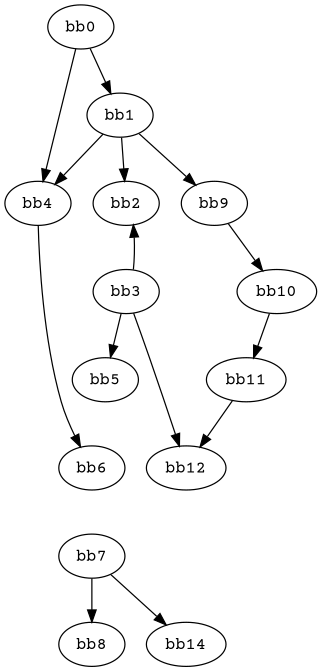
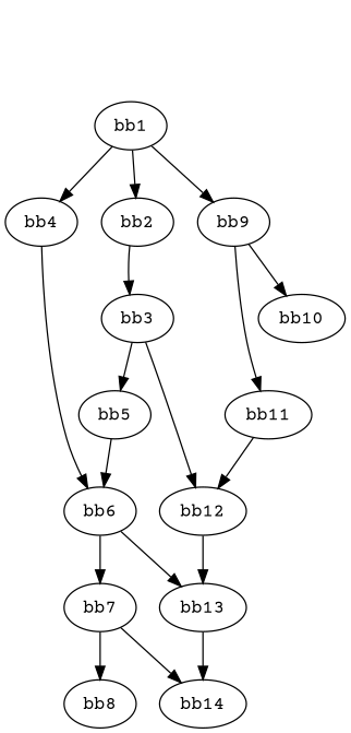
  digraph {
    fontname="Courier Prime"
    node [fontname="Courier Prime"]
    edge [fontname="Courier Prime"]
-   n1 [label="bb0\l"]
    n2 [label="bb1\l"]
    n3 [label="bb4\l"]
    n4 [label="bb2\l"]
    n5 [label="bb9\l"]
    n6 [label="bb6\l"]
    n7 [label="bb3\l"]
    n8 [label="bb5\l"]
    n9 [label="bb12\l"]
    n10 [label="bb10\l"]
+   n11 [label="bb13\l"]
    n12 [label="bb7\l"]
    n13 [label="bb8\l"]
    n14 [label="bb14\l"]
    n15 [label="bb11\l"]
-   n1 -> n2
-   n1 -> n3
    n2 -> n3
    n2 -> n4
    n2 -> n5
    n3 -> n6
-   n7 -> n4
+   n4 -> n7
    n5 -> n10
+   n6 -> n11
+   n6 -> n12
    n7 -> n8
    n7 -> n9
-   n10 -> n15
+   n8 -> n6
+   n9 -> n11
+   n5 -> n15
+   n11 -> n14
    n12 -> n13
    n12 -> n14
    n15 -> n9
  }
